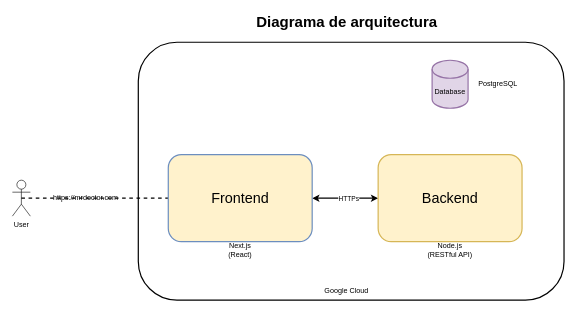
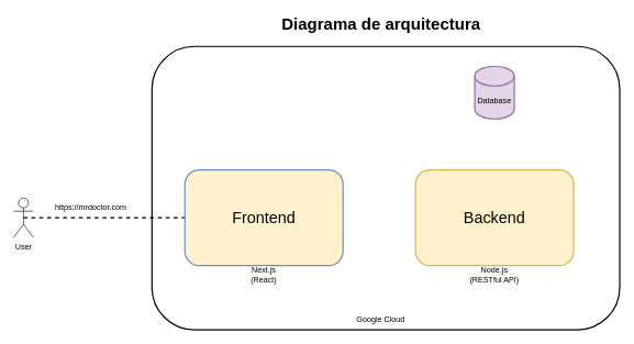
  <mxCell id="0" />
  <mxCell id="1" parent="0" />
  <mxCell id="2" value="User" style="shape=umlActor;verticalLabelPosition=bottom;verticalAlign=top;html=1;outlineConnect=0;" vertex="1" parent="1"><mxGeometry x="20" y="300" width="30" height="60" as="geometry" /></mxCell>
  <mxCell id="3" value="" style="rounded=1;whiteSpace=wrap;html=1;strokeWidth=2;" vertex="1" parent="1"><mxGeometry x="230" y="70" width="710" height="430" as="geometry" /></mxCell>
  <mxCell id="4" style="edgeStyle=orthogonalEdgeStyle;rounded=0;orthogonalLoop=1;jettySize=auto;html=1;exitX=0.5;exitY=0.5;exitDx=0;exitDy=0;exitPerimeter=0;entryX=0;entryY=0.5;entryDx=0;entryDy=0;strokeWidth=2;dashed=1;endArrow=none;" edge="1" parent="1" source="2" target="7"><mxGeometry relative="1" as="geometry" /></mxCell>
- <mxCell id="5" style="edgeStyle=orthogonalEdgeStyle;rounded=0;orthogonalLoop=1;jettySize=auto;html=1;exitX=1;exitY=0.5;exitDx=0;exitDy=0;startArrow=classic;startFill=1;strokeWidth=2;" edge="1" parent="1" source="7" target="9"><mxGeometry relative="1" as="geometry" /></mxCell>
- <mxCell id="6" value="HTTPs" style="edgeLabel;html=1;align=center;verticalAlign=middle;resizable=0;points=[];" vertex="1" connectable="0" parent="5"><mxGeometry x="-0.157" relative="1" as="geometry"><mxPoint x="14" as="offset" /></mxGeometry></mxCell>
  <mxCell id="7" value="&lt;font style=&quot;font-size: 24px;&quot;&gt;Frontend&lt;/font&gt;" style="rounded=1;whiteSpace=wrap;html=1;fillColor=#fff2cc;strokeColor=#6c8ebf;strokeWidth=2;" vertex="1" parent="1"><mxGeometry x="280" y="257.5" width="240" height="145" as="geometry" /></mxCell>
  <mxCell id="8" value="Next.js (React)" style="text;html=1;strokeColor=none;fillColor=none;align=center;verticalAlign=middle;whiteSpace=wrap;rounded=0;" vertex="1" parent="1"><mxGeometry x="360" y="402.5" width="80" height="27.5" as="geometry" /></mxCell>
  <mxCell id="9" value="&lt;font style=&quot;font-size: 24px;&quot;&gt;Backend&lt;/font&gt;" style="rounded=1;whiteSpace=wrap;html=1;fillColor=#fff2cc;strokeColor=#d6b656;strokeWidth=2;" vertex="1" parent="1"><mxGeometry x="630" y="257.5" width="240" height="145" as="geometry" /></mxCell>
  <mxCell id="10" value="Node.js&lt;br&gt;(RESTful API)" style="text;html=1;strokeColor=none;fillColor=none;align=center;verticalAlign=middle;whiteSpace=wrap;rounded=0;" vertex="1" parent="1"><mxGeometry x="710" y="402.5" width="80" height="27.5" as="geometry" /></mxCell>
  <mxCell id="11" value="Database" style="shape=cylinder3;whiteSpace=wrap;html=1;boundedLbl=1;backgroundOutline=1;size=15;fillColor=#e1d5e7;strokeColor=#9673a6;strokeWidth=2;" vertex="1" parent="1"><mxGeometry x="720" y="100" width="60" height="80" as="geometry" /></mxCell>
  <mxCell id="12" value="&lt;font style=&quot;font-size: 25px;&quot;&gt;&lt;b&gt;Diagrama de arquitectura&lt;/b&gt;&lt;/font&gt;" style="text;html=1;strokeColor=none;fillColor=none;align=center;verticalAlign=middle;whiteSpace=wrap;rounded=0;" vertex="1" parent="1"><mxGeometry x="387.5" y="20" width="380" height="30" as="geometry" /></mxCell>
  <mxCell id="13" value="Google Cloud" style="text;html=1;strokeColor=none;fillColor=none;align=center;verticalAlign=middle;whiteSpace=wrap;rounded=0;" vertex="1" parent="1"><mxGeometry x="500" y="470" width="155" height="30" as="geometry" /></mxCell>
- <mxCell id="14" value="PostgreSQL" style="text;html=1;strokeColor=none;fillColor=none;align=center;verticalAlign=middle;whiteSpace=wrap;rounded=0;" vertex="1" parent="1"><mxGeometry x="780" y="125" width="100" height="30" as="geometry" /></mxCell>
- <mxCell id="15" value="https://mrdoctor.com" style="text;html=1;strokeColor=none;fillColor=none;align=center;verticalAlign=middle;whiteSpace=wrap;rounded=0;" vertex="1" parent="1"><mxGeometry x="65" y="315" width="155" height="30" as="geometry" /></mxCell>
+ <mxCell id="15" value="https://mrdoctor.com" style="text;html=1;strokeColor=none;fillColor=none;align=center;verticalAlign=middle;whiteSpace=wrap;rounded=0;" vertex="1" parent="1"><mxGeometry x="60" y="300" width="155" height="30" as="geometry" /></mxCell>
